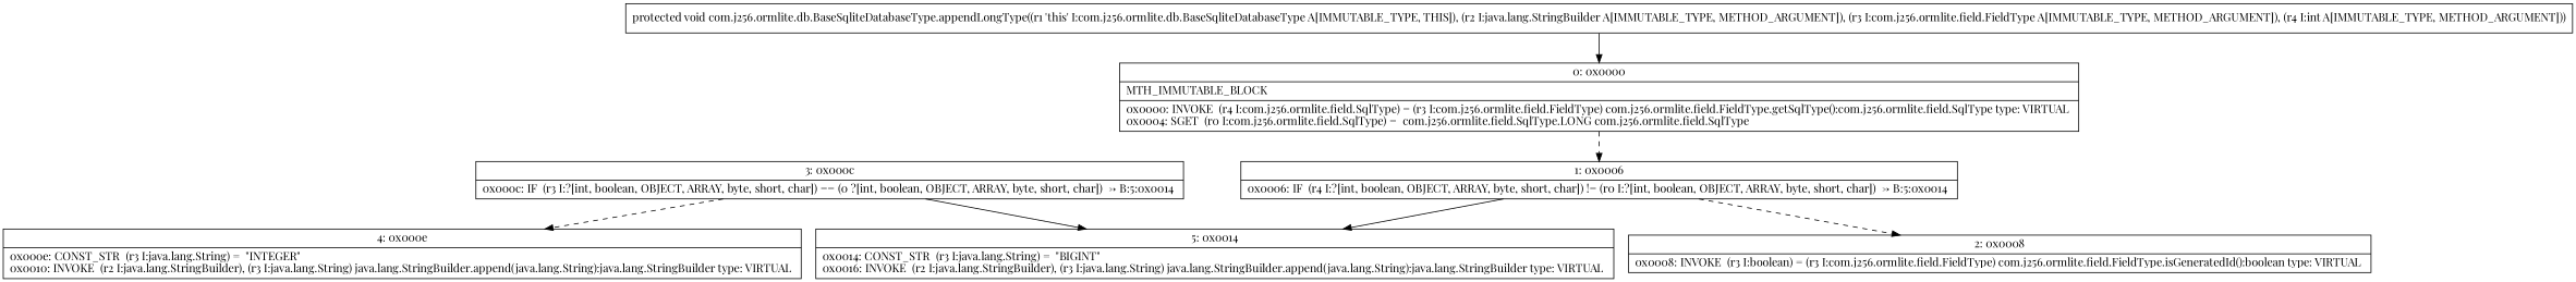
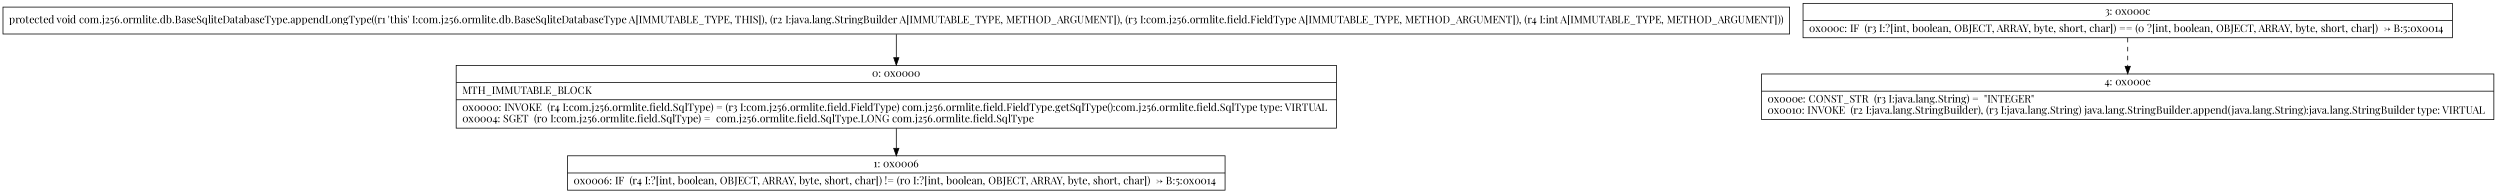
  digraph {
    fontname="Playfair Display"
    node [fontname="Playfair Display" shape=record]
    edge [fontname="Playfair Display"]
    n1 [label="{0\:\ 0x0000|MTH_IMMUTABLE_BLOCK\l|0x0000: INVOKE  (r4 I:com.j256.ormlite.field.SqlType) = (r3 I:com.j256.ormlite.field.FieldType) com.j256.ormlite.field.FieldType.getSqlType():com.j256.ormlite.field.SqlType type: VIRTUAL \l0x0004: SGET  (r0 I:com.j256.ormlite.field.SqlType) =  com.j256.ormlite.field.SqlType.LONG com.j256.ormlite.field.SqlType \l}"]
    n2 [label="{1\:\ 0x0006|0x0006: IF  (r4 I:?[int, boolean, OBJECT, ARRAY, byte, short, char]) != (r0 I:?[int, boolean, OBJECT, ARRAY, byte, short, char])  \-\> B:5:0x0014 \l}"]
-   n3 [label="{2\:\ 0x0008|0x0008: INVOKE  (r3 I:boolean) = (r3 I:com.j256.ormlite.field.FieldType) com.j256.ormlite.field.FieldType.isGeneratedId():boolean type: VIRTUAL \l}"]
-   n4 [label="{5\:\ 0x0014|0x0014: CONST_STR  (r3 I:java.lang.String) =  \"BIGINT\" \l0x0016: INVOKE  (r2 I:java.lang.StringBuilder), (r3 I:java.lang.String) java.lang.StringBuilder.append(java.lang.String):java.lang.StringBuilder type: VIRTUAL \l}"]
    n5 [label="{3\:\ 0x000c|0x000c: IF  (r3 I:?[int, boolean, OBJECT, ARRAY, byte, short, char]) == (0 ?[int, boolean, OBJECT, ARRAY, byte, short, char])  \-\> B:5:0x0014 \l}"]
    n6 [label="{4\:\ 0x000e|0x000e: CONST_STR  (r3 I:java.lang.String) =  \"INTEGER\" \l0x0010: INVOKE  (r2 I:java.lang.StringBuilder), (r3 I:java.lang.String) java.lang.StringBuilder.append(java.lang.String):java.lang.StringBuilder type: VIRTUAL \l}"]
    n7 [label="{protected void com.j256.ormlite.db.BaseSqliteDatabaseType.appendLongType((r1 'this' I:com.j256.ormlite.db.BaseSqliteDatabaseType A[IMMUTABLE_TYPE, THIS]), (r2 I:java.lang.StringBuilder A[IMMUTABLE_TYPE, METHOD_ARGUMENT]), (r3 I:com.j256.ormlite.field.FieldType A[IMMUTABLE_TYPE, METHOD_ARGUMENT]), (r4 I:int A[IMMUTABLE_TYPE, METHOD_ARGUMENT])) }"]
-   n1 -> n2 [style=dashed]
-   n2 -> n3 [style=dashed]
-   n2 -> n4
-   n5 -> n4
+   n1 -> n2
    n5 -> n6 [style=dashed]
    n7 -> n1
  }
